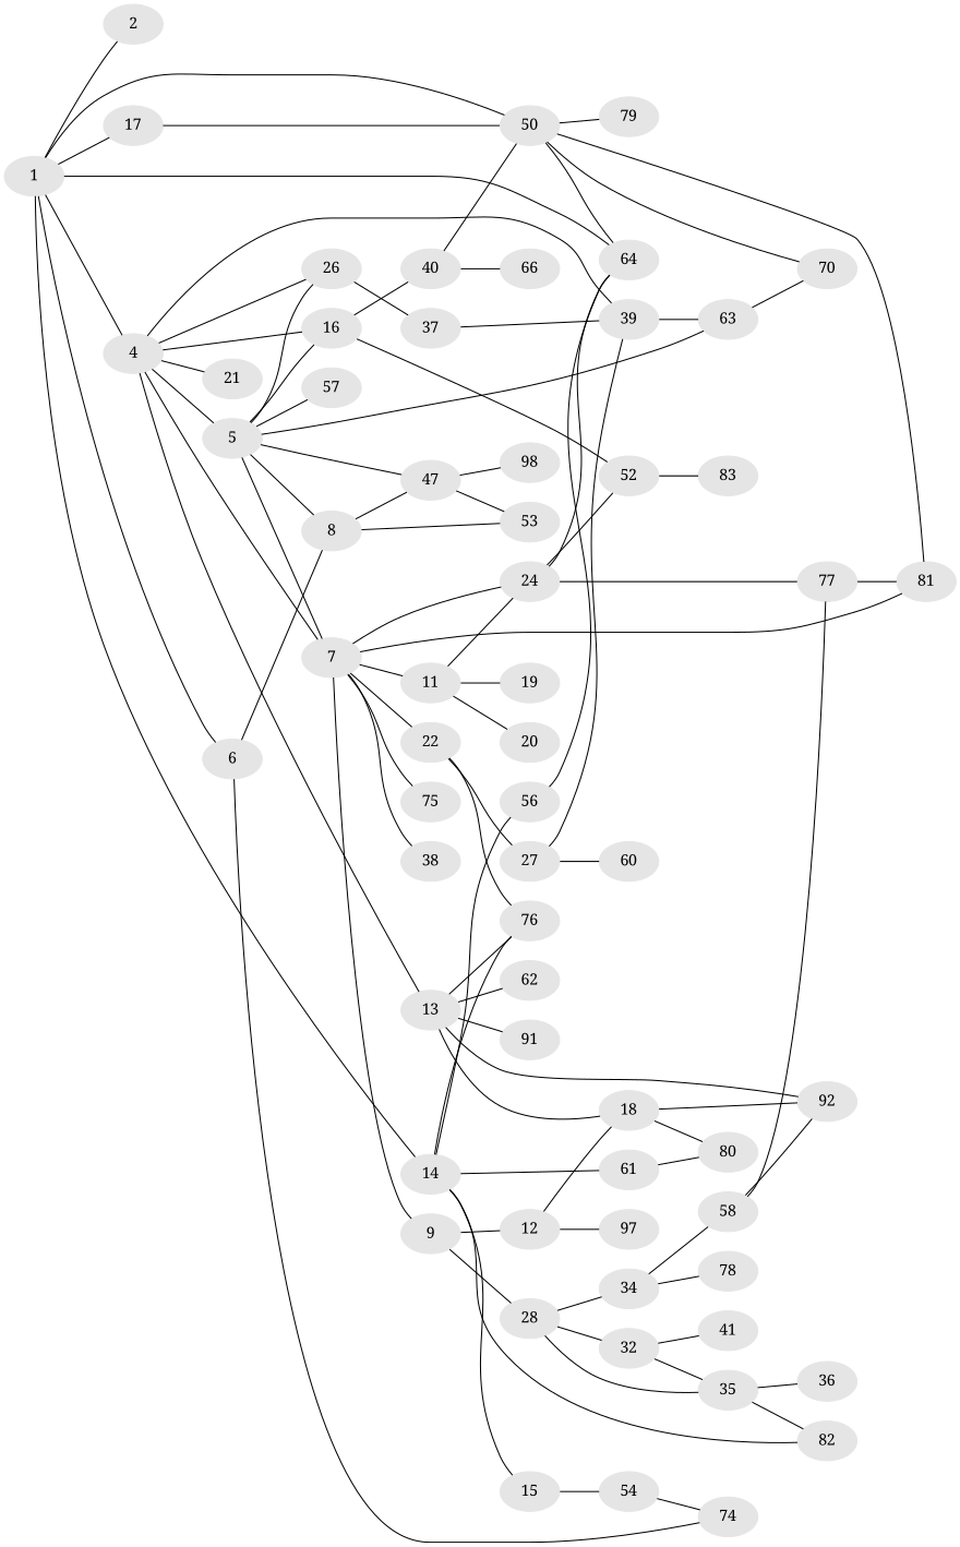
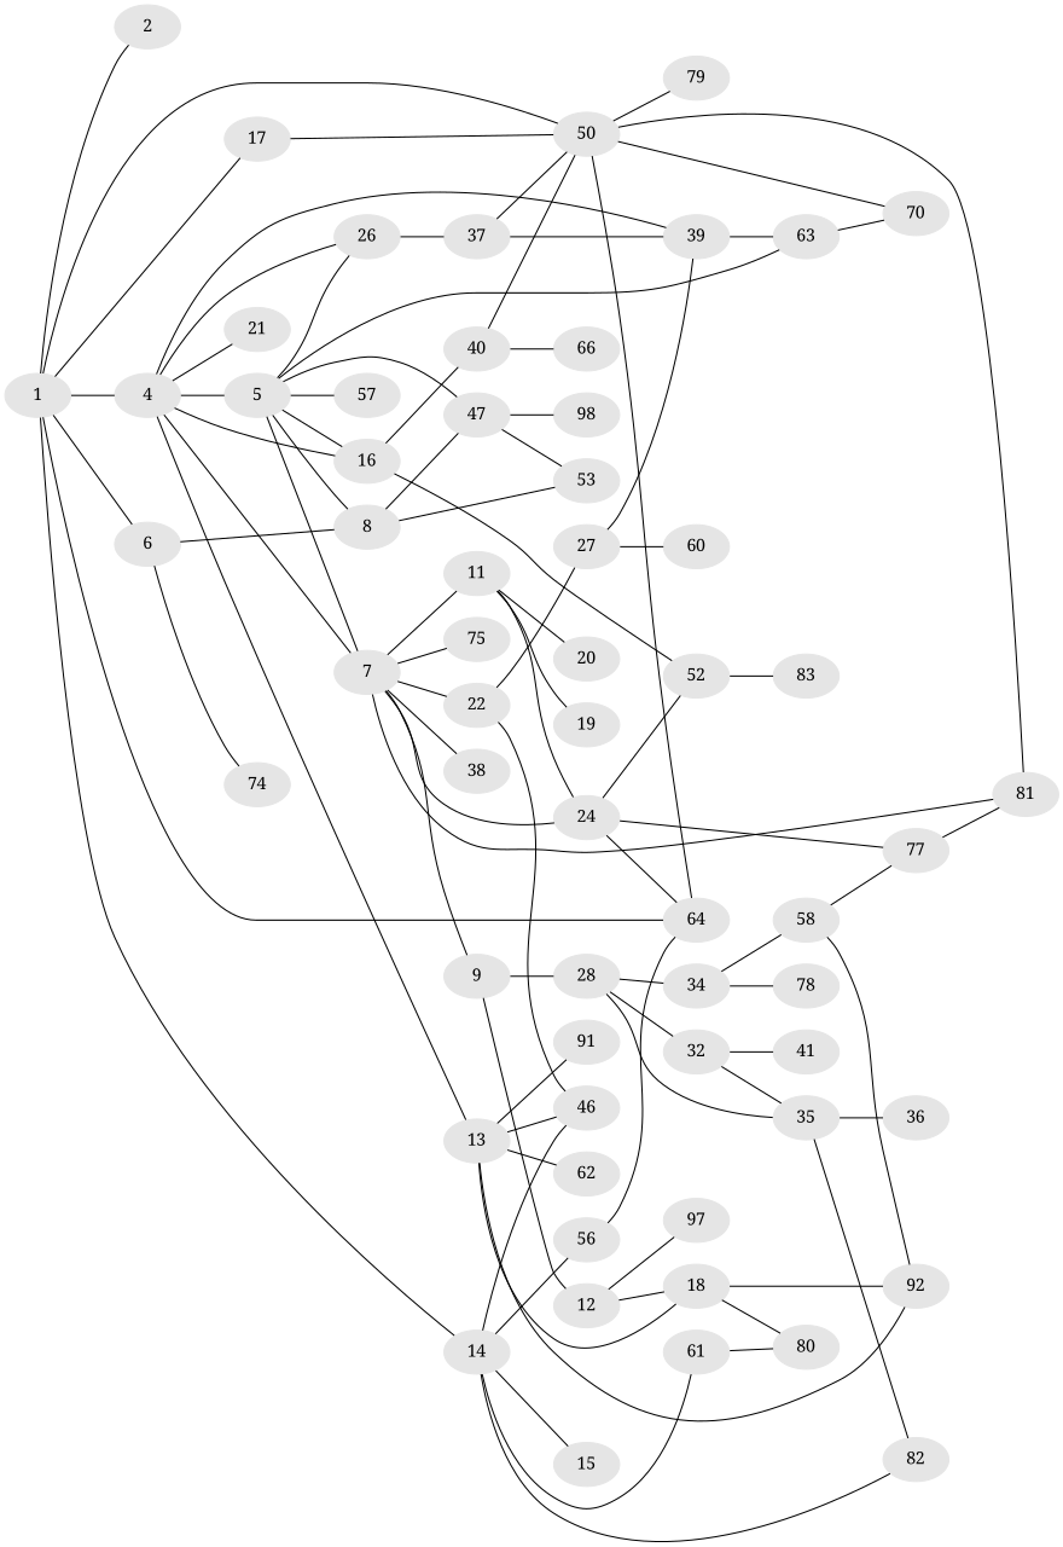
  graph {
    fontname="Noto Serif"
    rankdir=LR
    node [color=gray90 fontname="Noto Serif" style=filled]
    edge [fontname="Noto Serif"]
    1 [super="+3"]
    2
    4 [super="+42"]
    6 [super="+48"]
    14 [super="+43"]
    17 [super="+71"]
    50 [super="+96"]
    64 [super="+86"]
    5 [super="+23"]
    7 [super="+10"]
    13 [super="+45"]
    16 [super="+31"]
    21
    26 [super="+69"]
    39 [super="+70"]
    8 [super="+44"]
    74
-   46 [super="+88" label=76]
+   46 [super="+88"]
    15
    56 [super="+72"]
    61 [super="+95"]
    82 [super="+87"]
    81 [super="+85"]
    n24 [label=70]
    79
    47 [super="+66"]
    57
    63 [super="+73"]
    9
    11
    22 [super="+55"]
    24 [super="+33"]
    38
    75
    18 [super="+25"]
    62
    91
    92 [super="+93"]
    40 [super="+59"]
    52 [super="+67"]
    37
    53
    98
    12 [super="+94"]
    28 [super="+30"]
    19 [super="+51"]
    20
    27 [super="+29"]
    77 [super="+90"]
    97
    32 [super="+99"]
    34 [super="+89"]
    35
    80
-   54 [super="+84"]
    n56 [label=66]
    83
    60
    41
    58 [super="+65"]
    78
    36
    1 -- 2
    1 -- 4
    1 -- 6
    1 -- 14
    1 -- 17
    1 -- 50
    1 -- 64
    4 -- 5
    4 -- 7
    4 -- 13
    4 -- 16
    4 -- 21
    4 -- 26
    4 -- 39
    6 -- 8
    6 -- 74
    14 -- 46
    14 -- 15
    14 -- 56
    14 -- 61
    14 -- 82
    17 -- 50
    50 -- 64
    50 -- 81
    50 -- n24
    50 -- 79
    5 -- 7
    5 -- 16
    5 -- 26
    5 -- 8
    5 -- 47
    5 -- 57
    5 -- 63
    7 -- 81
    7 -- 9
    7 -- 11
    7 -- 22
    7 -- 24
    7 -- 38
    7 -- 75
    13 -- 46
    13 -- 18
    13 -- 62
    13 -- 91
    13 -- 92
    16 -- 40
    16 -- 52
    26 -- 37
    39 -- 63
    8 -- 47
    8 -- 53
-   15 -- 54
    56 -- 64
    61 -- 80
    47 -- 53
    47 -- 98
    63 -- n24
    9 -- 12
    9 -- 28
    11 -- 24
    11 -- 19
    11 -- 20
    22 -- 46
    22 -- 27
    24 -- 64
    24 -- 52
    24 -- 77
    18 -- 92
    18 -- 80
    40 -- 50
    40 -- n56
    52 -- 83
+   37 -- 50
    37 -- 39
    12 -- 18
    12 -- 97
    28 -- 32
    28 -- 34
    28 -- 35
    27 -- 39
    27 -- 60
    77 -- 81
    32 -- 35
    32 -- 41
    34 -- 58
    34 -- 78
    35 -- 82
    35 -- 36
-   54 -- 74
    58 -- 92
    58 -- 77
  }
